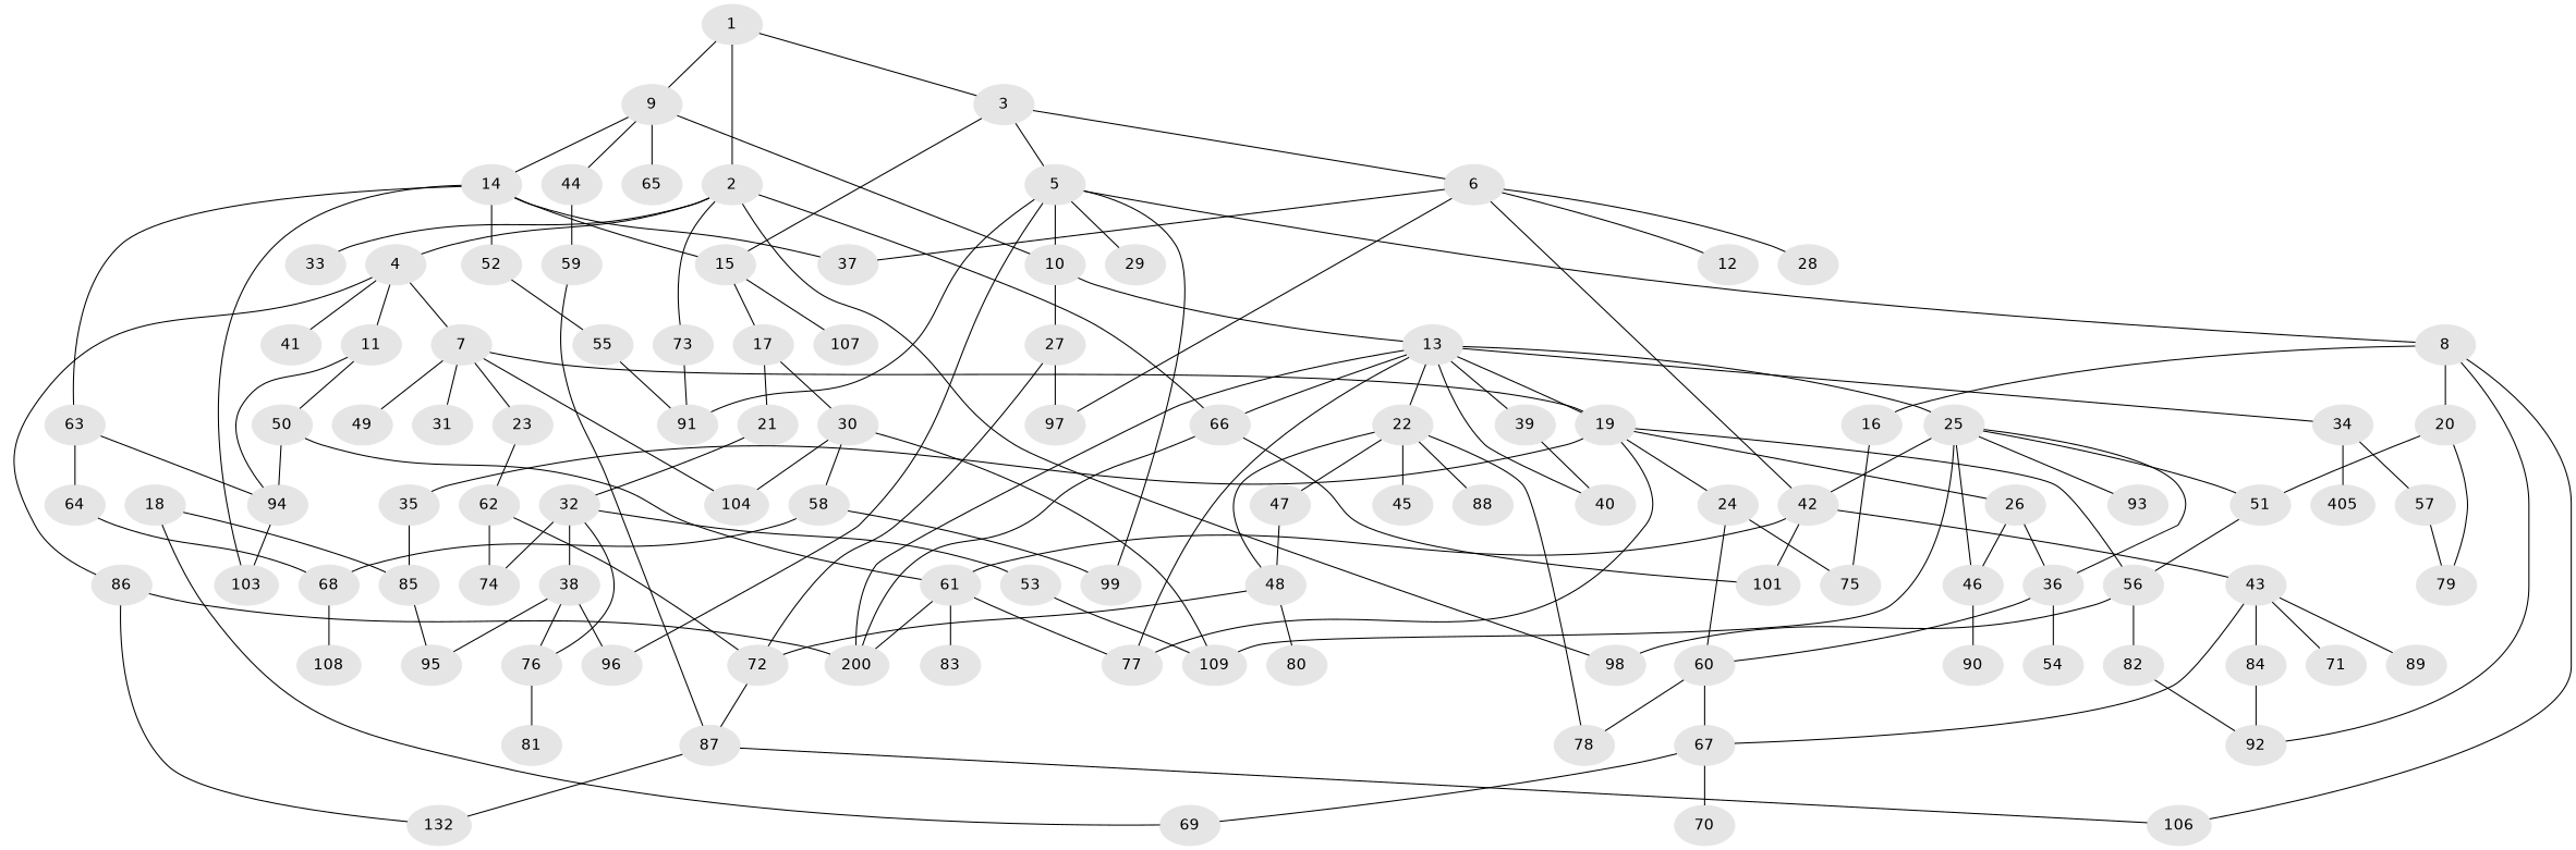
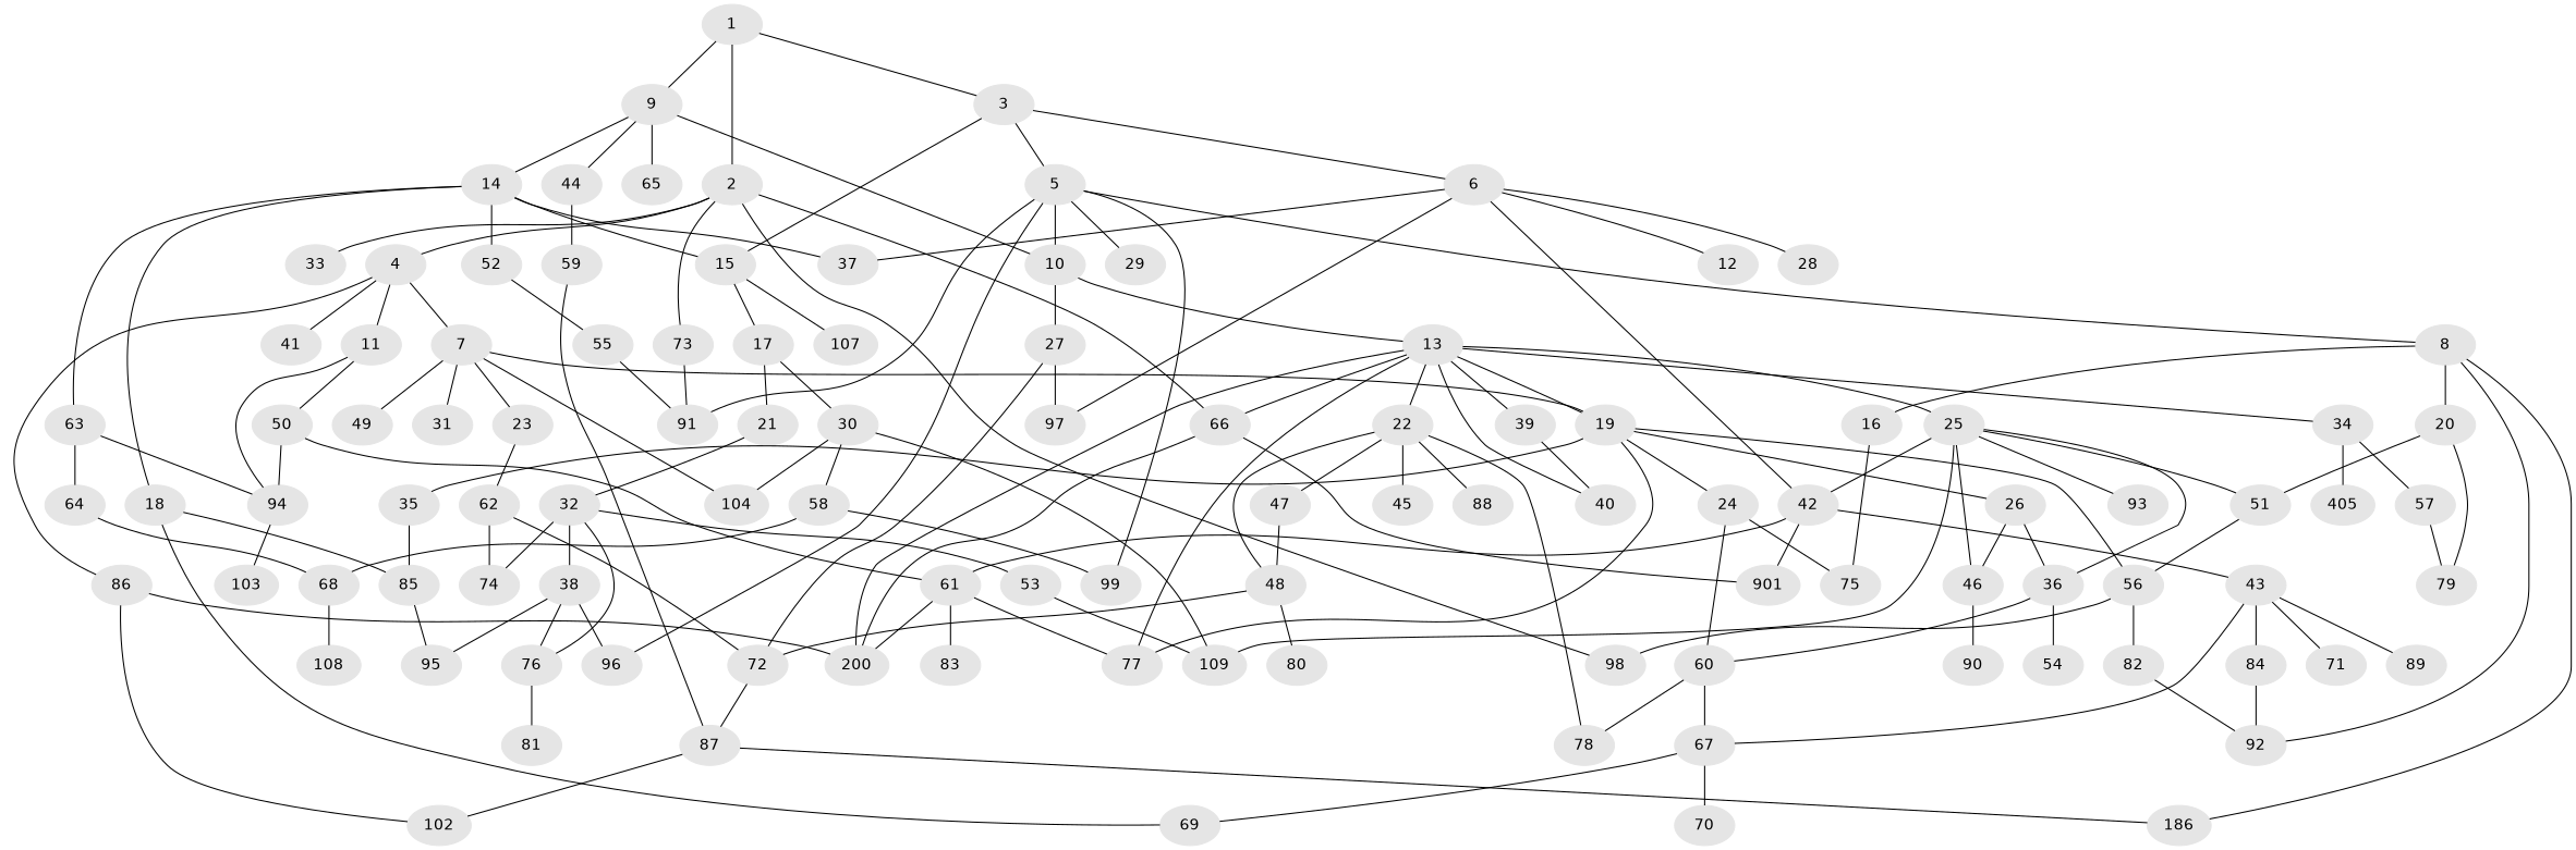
  graph {
    fontname="DejaVu Sans"
    node [color=gray90 fontname="DejaVu Sans" style=filled]
    edge [fontname="DejaVu Sans"]
    1
    2
    3
    9
    4
    33
    66
    73
    98
    5
    6
    15
    10
    14
    44
    65
    7
    11
    41
    86
    n21 [label=200]
-   101
+   101 [label=901]
    91
    8
    29
    96
    99
    12
    28
    37
    42
    97
    17
    107
    20
    51
    79
    19
    23
    31
    49
    104
    50
    94
-   102 [label=132]
+   102
    16
    92
-   106
+   106 [label=186]
    13
    27
    43
    61
    77
    24
    26
    35
    56
    62
    75
    18
    52
    63
    59
    22
    25
    34
    39
    40
    72
    103
    45
    47
    48
    78
    88
    36
    46
    93
    109
    57
    n81 [label=405]
    69
    85
    55
    64
    21
    30
    32
    58
    95
    60
    82
    38
    53
    74
    76
    80
    67
    54
    90
    87
    68
    81
    71
    84
    89
    83
    70
    108
    1 -- 2
    1 -- 3
    1 -- 9
    2 -- 4
    2 -- 33
    2 -- 66
    2 -- 73
    2 -- 98
    3 -- 5
    3 -- 6
    3 -- 15
    9 -- 10
    9 -- 14
    9 -- 44
    9 -- 65
    4 -- 7
    4 -- 11
    4 -- 41
    4 -- 86
    66 -- n21
    66 -- 101
    73 -- 91
    5 -- 10
    5 -- 91
    5 -- 8
    5 -- 29
    5 -- 96
    5 -- 99
    6 -- 12
    6 -- 28
    6 -- 37
    6 -- 42
    6 -- 97
    15 -- 17
    15 -- 107
    10 -- 13
    10 -- 27
    14 -- 15
    14 -- 37
-   14 -- 103
+   14 -- 18
    14 -- 52
    14 -- 63
    44 -- 59
    7 -- 19
    7 -- 23
    7 -- 31
    7 -- 49
    7 -- 104
    11 -- 50
    11 -- 94
    86 -- n21
    86 -- 102
    8 -- 20
    8 -- 16
    8 -- 92
    8 -- 106
    42 -- 101
    42 -- 43
    42 -- 61
    17 -- 21
    17 -- 30
    20 -- 51
    20 -- 79
    51 -- 56
    19 -- 77
    19 -- 24
    19 -- 26
    19 -- 35
    19 -- 56
    23 -- 62
    50 -- 94
    50 -- 61
    94 -- 103
    16 -- 75
    13 -- 66
    13 -- n21
    13 -- 19
    13 -- 77
    13 -- 22
    13 -- 25
    13 -- 34
    13 -- 39
    13 -- 40
    27 -- 97
    27 -- 72
    43 -- 67
    43 -- 71
    43 -- 84
    43 -- 89
    61 -- n21
    61 -- 77
    61 -- 83
    24 -- 75
    24 -- 60
    26 -- 36
    26 -- 46
    35 -- 85
    56 -- 98
    56 -- 82
    62 -- 72
    62 -- 74
    18 -- 69
    18 -- 85
    52 -- 55
    63 -- 94
    63 -- 64
    59 -- 87
    22 -- 45
    22 -- 47
    22 -- 48
    22 -- 78
    22 -- 88
    25 -- 42
    25 -- 51
    25 -- 36
    25 -- 46
    25 -- 93
    25 -- 109
    34 -- 57
    34 -- n81
    39 -- 40
    72 -- 87
    47 -- 48
    48 -- 72
    48 -- 80
    36 -- 60
    36 -- 54
    46 -- 90
    57 -- 79
    85 -- 95
    55 -- 91
    64 -- 68
    21 -- 32
    30 -- 104
    30 -- 109
    30 -- 58
    32 -- 38
    32 -- 53
    32 -- 74
    32 -- 76
    58 -- 99
    58 -- 68
    60 -- 78
    60 -- 67
    82 -- 92
    38 -- 96
    38 -- 95
    38 -- 76
    53 -- 109
    76 -- 81
    67 -- 69
    67 -- 70
    87 -- 102
    87 -- 106
    68 -- 108
    84 -- 92
  }
